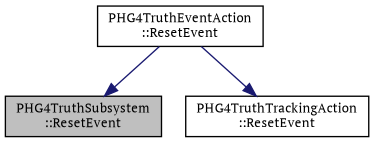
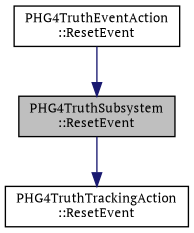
  digraph {
    fontname="PT Serif"
    rankdir=TB
    node [color=black fontname="PT Serif" fontsize=10 shape=record]
    edge [color=midnightblue fontname="PT Serif" fontsize=10 labelfontname=FreeSans labelfontsize=10 style=solid]
    n1 [fillcolor=grey75 fontcolor=black height=0.2 label="PHG4TruthSubsystem\l::ResetEvent" style=filled width=0.4]
    n2 [height=0.2 label="PHG4TruthTrackingAction\l::ResetEvent" width=0.4]
    n3 [height=0.2 label="PHG4TruthEventAction\l::ResetEvent" width=0.4]
-   n3 -> n2
+   n1 -> n2
    n3 -> n1
  }
